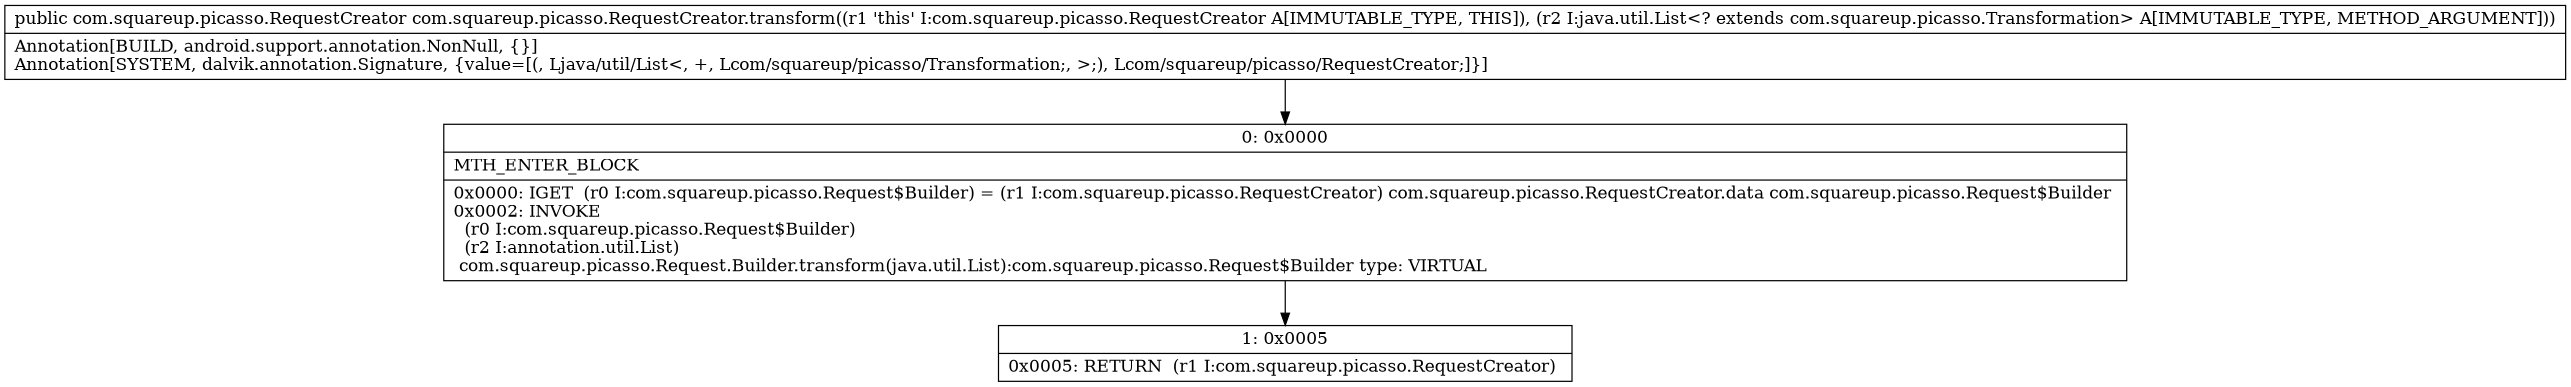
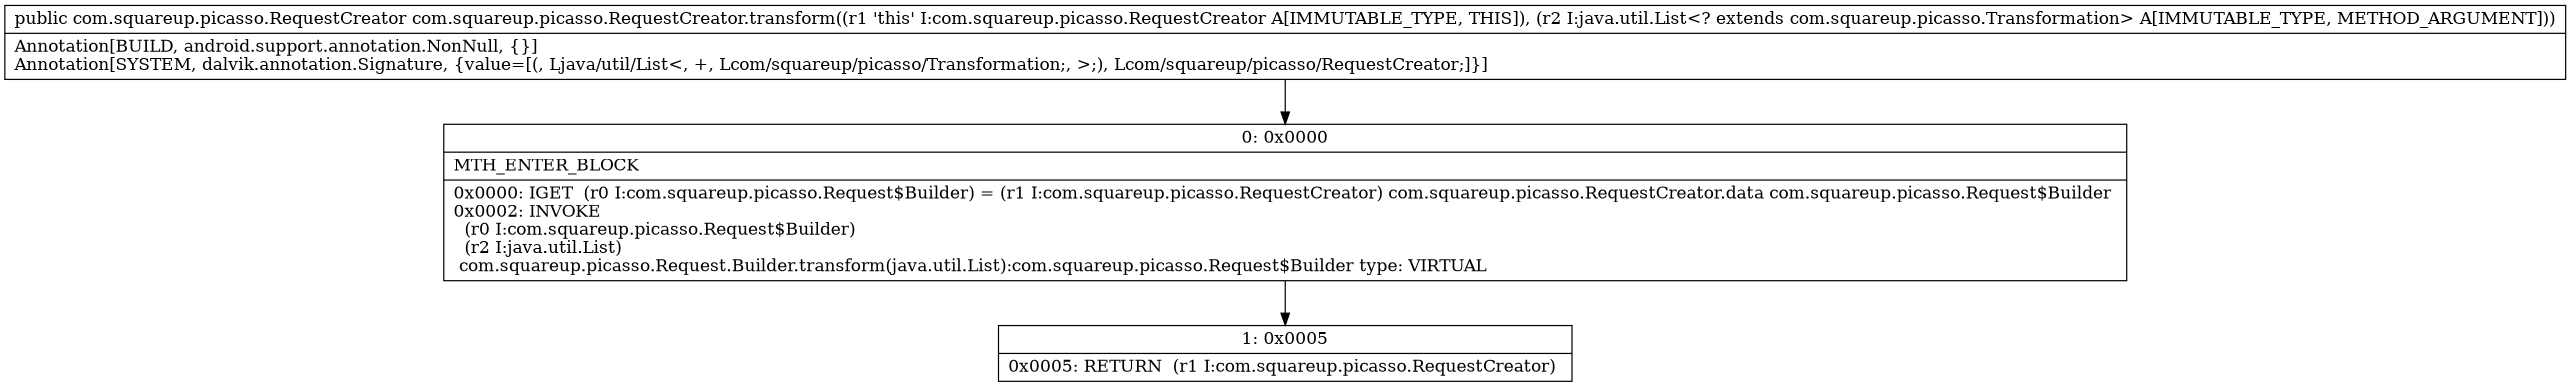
  digraph {
    node [shape=record]
-   n1 [label="{0\:\ 0x0000|MTH_ENTER_BLOCK\l|0x0000: IGET  (r0 I:com.squareup.picasso.Request$Builder) = (r1 I:com.squareup.picasso.RequestCreator) com.squareup.picasso.RequestCreator.data com.squareup.picasso.Request$Builder \l0x0002: INVOKE  \l  (r0 I:com.squareup.picasso.Request$Builder)\l  (r2 I:annotation.util.List)\l com.squareup.picasso.Request.Builder.transform(java.util.List):com.squareup.picasso.Request$Builder type: VIRTUAL \l}"]
+   n1 [label="{0\:\ 0x0000|MTH_ENTER_BLOCK\l|0x0000: IGET  (r0 I:com.squareup.picasso.Request$Builder) = (r1 I:com.squareup.picasso.RequestCreator) com.squareup.picasso.RequestCreator.data com.squareup.picasso.Request$Builder \l0x0002: INVOKE  \l  (r0 I:com.squareup.picasso.Request$Builder)\l  (r2 I:java.util.List)\l com.squareup.picasso.Request.Builder.transform(java.util.List):com.squareup.picasso.Request$Builder type: VIRTUAL \l}"]
    n2 [label="{1\:\ 0x0005|0x0005: RETURN  (r1 I:com.squareup.picasso.RequestCreator) \l}"]
    n3 [label="{public com.squareup.picasso.RequestCreator com.squareup.picasso.RequestCreator.transform((r1 'this' I:com.squareup.picasso.RequestCreator A[IMMUTABLE_TYPE, THIS]), (r2 I:java.util.List\<? extends com.squareup.picasso.Transformation\> A[IMMUTABLE_TYPE, METHOD_ARGUMENT]))  | Annotation[BUILD, android.support.annotation.NonNull, \{\}]\lAnnotation[SYSTEM, dalvik.annotation.Signature, \{value=[(, Ljava\/util\/List\<, +, Lcom\/squareup\/picasso\/Transformation;, \>;), Lcom\/squareup\/picasso\/RequestCreator;]\}]\l}"]
    n1 -> n2
    n3 -> n1
  }
